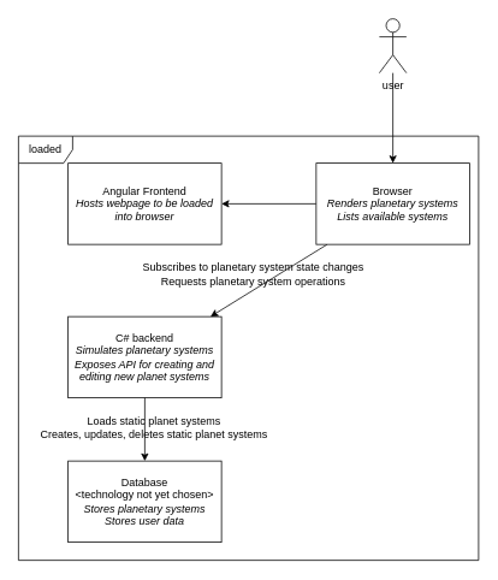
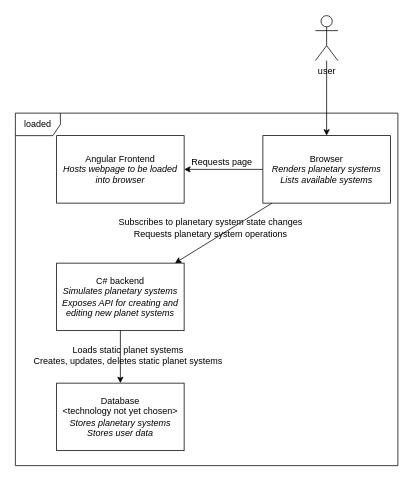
  <mxCell id="0" />
  <mxCell id="1" parent="0" />
  <mxCell id="2" value="user" style="shape=umlActor;verticalLabelPosition=bottom;verticalAlign=top;html=1;outlineConnect=0;" parent="1" vertex="1"><mxGeometry x="420" y="20" width="30" height="60" as="geometry" /></mxCell>
  <mxCell id="3" value="Angular Frontend&lt;br&gt;&lt;i&gt;Hosts webpage to be loaded into browser&lt;br&gt;&lt;/i&gt;" style="rounded=0;whiteSpace=wrap;html=1;" parent="1" vertex="1"><mxGeometry x="75" y="180" width="170" height="90" as="geometry" /></mxCell>
  <mxCell id="4" value="C# backend&lt;br&gt;&lt;i&gt;Simulates planetary systems&lt;br&gt;Exposes API for creating and editing new planet systems&lt;br&gt;&lt;/i&gt;" style="rounded=0;whiteSpace=wrap;html=1;" parent="1" vertex="1"><mxGeometry x="75" y="350" width="170" height="90" as="geometry" /></mxCell>
  <mxCell id="5" value="Database&lt;br&gt;&amp;lt;technology not yet chosen&amp;gt;&lt;br&gt;&lt;i&gt;Stores planetary systems&lt;br&gt;Stores user data&lt;br&gt;&lt;/i&gt;" style="rounded=0;whiteSpace=wrap;html=1;" parent="1" vertex="1"><mxGeometry x="75" y="510" width="170" height="90" as="geometry" /></mxCell>
  <mxCell id="6" value="loaded" style="shape=umlFrame;whiteSpace=wrap;html=1;pointerEvents=0;" parent="1" vertex="1"><mxGeometry x="20" y="150" width="510" height="470" as="geometry" /></mxCell>
  <mxCell id="7" value="" style="endArrow=classic;html=1;rounded=0;" parent="1" source="10" target="4" edge="1"><mxGeometry width="50" height="50" relative="1" as="geometry"><mxPoint x="-220" y="100" as="sourcePoint" /><mxPoint x="-170" y="50" as="targetPoint" /></mxGeometry></mxCell>
  <mxCell id="8" value="" style="endArrow=classic;html=1;rounded=0;" parent="1" source="10" target="3" edge="1"><mxGeometry width="50" height="50" relative="1" as="geometry"><mxPoint x="-210" y="110" as="sourcePoint" /><mxPoint x="-160" y="60" as="targetPoint" /></mxGeometry></mxCell>
  <mxCell id="9" value="" style="endArrow=classic;html=1;rounded=0;" parent="1" source="2" target="10" edge="1"><mxGeometry width="50" height="50" relative="1" as="geometry"><mxPoint x="-200" y="120" as="sourcePoint" /><mxPoint x="-150" y="70" as="targetPoint" /></mxGeometry></mxCell>
  <mxCell id="10" value="Browser&lt;br&gt;&lt;i&gt;Renders planetary systems&lt;br&gt;Lists available systems&lt;br&gt;&lt;/i&gt;" style="rounded=0;whiteSpace=wrap;html=1;" parent="1" vertex="1"><mxGeometry x="350" y="180" width="170" height="90" as="geometry" /></mxCell>
+ <mxCell id="11" value="Requests page" style="text;html=1;align=center;verticalAlign=middle;resizable=0;points=[];autosize=1;strokeColor=none;fillColor=none;" parent="1" vertex="1"><mxGeometry x="245" y="200" width="100" height="30" as="geometry" /></mxCell>
  <mxCell id="12" value="Subscribes to planetary system state changes&lt;br&gt;Requests planetary system operations" style="text;html=1;align=center;verticalAlign=middle;resizable=0;points=[];autosize=1;strokeColor=none;fillColor=none;" parent="1" vertex="1"><mxGeometry x="145" y="283" width="270" height="40" as="geometry" /></mxCell>
  <mxCell id="13" value="" style="endArrow=classic;html=1;rounded=0;" parent="1" source="4" target="5" edge="1"><mxGeometry width="50" height="50" relative="1" as="geometry"><mxPoint x="-220" y="100" as="sourcePoint" /><mxPoint x="-170" y="50" as="targetPoint" /></mxGeometry></mxCell>
  <mxCell id="14" value="Loads static planet systems&lt;br&gt;Creates, updates, deletes static planet systems" style="text;html=1;align=center;verticalAlign=middle;resizable=0;points=[];autosize=1;strokeColor=none;fillColor=none;" parent="1" vertex="1"><mxGeometry x="35" y="453" width="270" height="40" as="geometry" /></mxCell>
